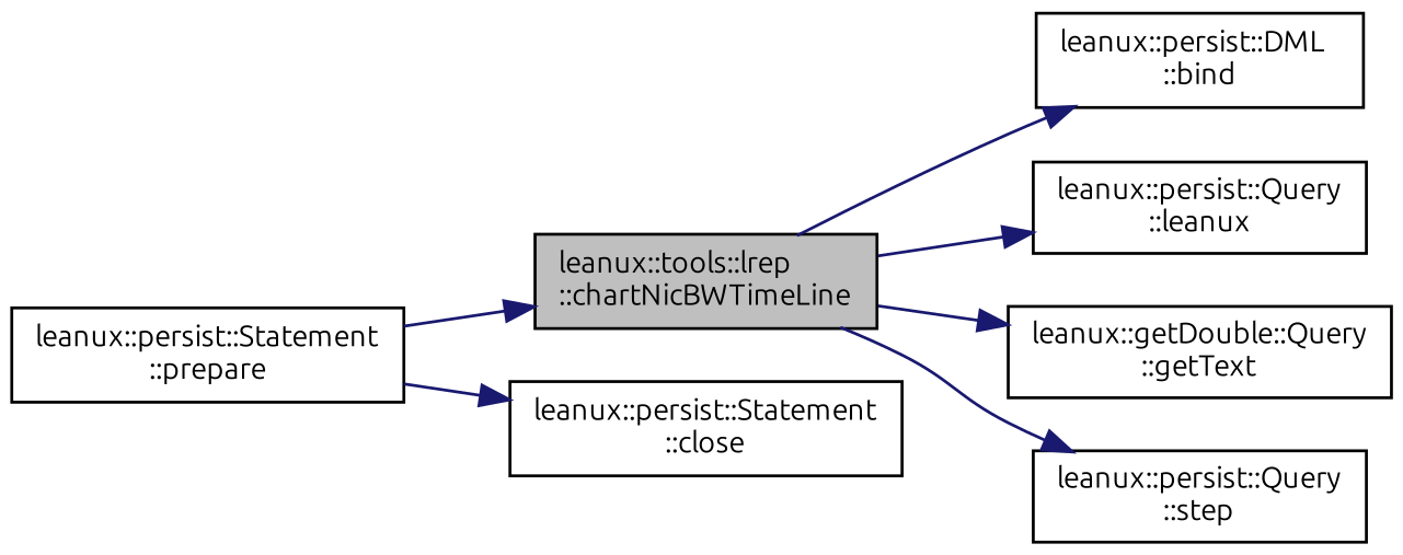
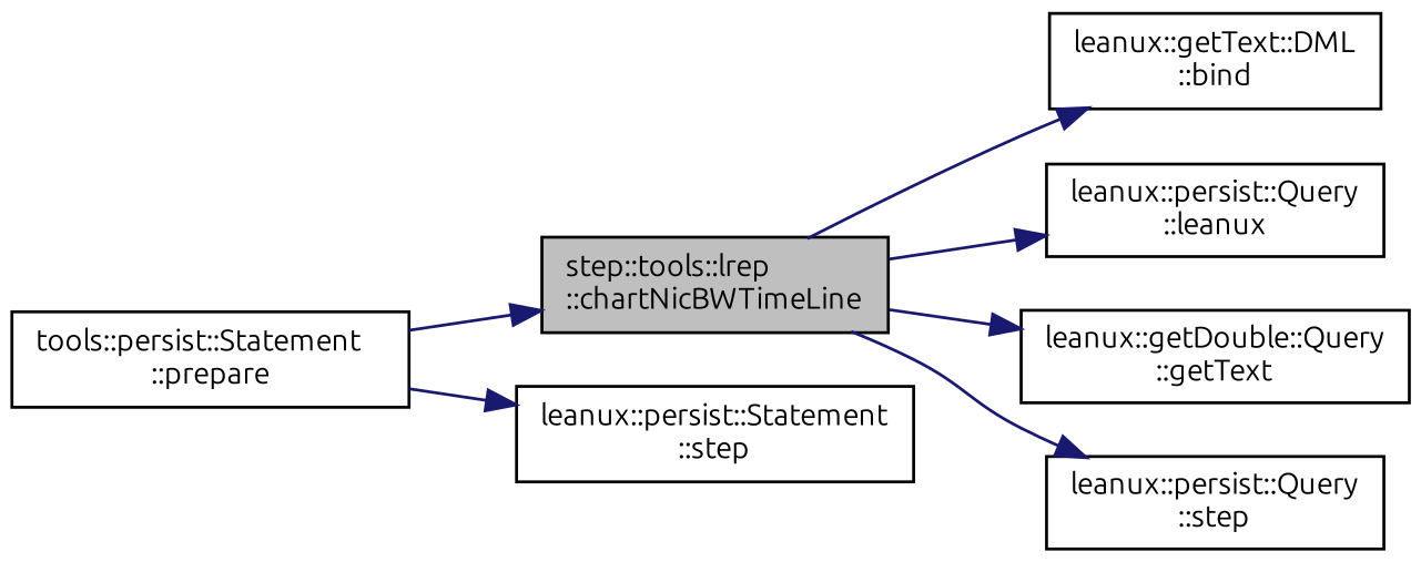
  digraph {
    fontname=Ubuntu
    rankdir=LR
    node [color=black fontname=Ubuntu fontsize=10 shape=record]
    edge [color=midnightblue fontname=Ubuntu fontsize=10 labelfontname=Helvetica labelfontsize=10 style=solid]
-   n1 [fillcolor=grey75 fontcolor=black height=0.2 label="leanux::tools::lrep\l::chartNicBWTimeLine" style=filled width=0.4]
-   n2 [height=0.2 label="leanux::persist::DML\l::bind" width=0.4]
+   n1 [fillcolor=grey75 fontcolor=black height=0.2 label="step::tools::lrep\l::chartNicBWTimeLine" style=filled width=0.4]
+   n2 [height=0.2 label="leanux::getText::DML\l::bind" width=0.4]
    n3 [height=0.2 label="leanux::persist::Query\l::leanux" width=0.4]
    n4 [height=0.2 label="leanux::getDouble::Query\l::getText" width=0.4]
    n5 [height=0.2 label="leanux::persist::Query\l::step" width=0.4]
-   n6 [height=0.2 label="leanux::persist::Statement\l::prepare" width=0.4]
-   n7 [height=0.2 label="leanux::persist::Statement\l::close" width=0.4]
+   n6 [height=0.2 label="tools::persist::Statement\l::prepare" width=0.4]
+   n7 [height=0.2 label="leanux::persist::Statement\l::step" width=0.4]
    n1 -> n2
    n1 -> n3
    n1 -> n4
    n1 -> n5
    n6 -> n1
    n6 -> n7
  }
